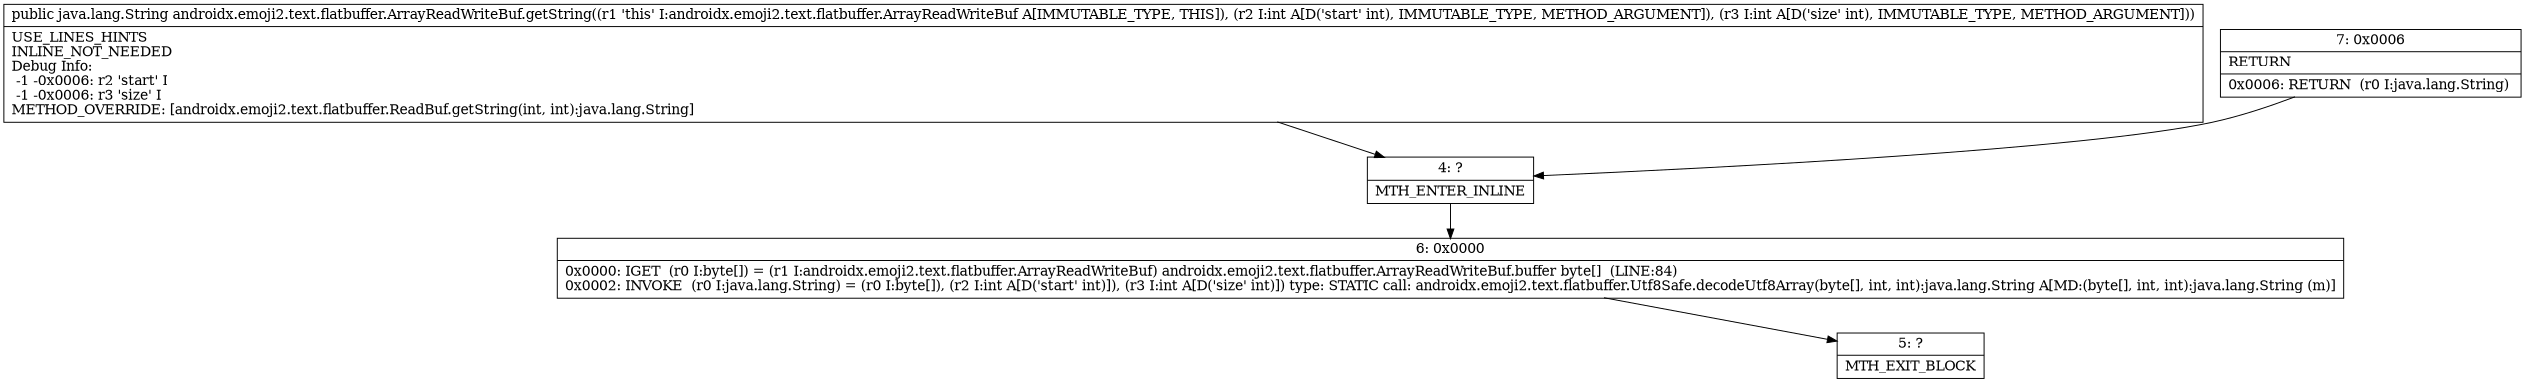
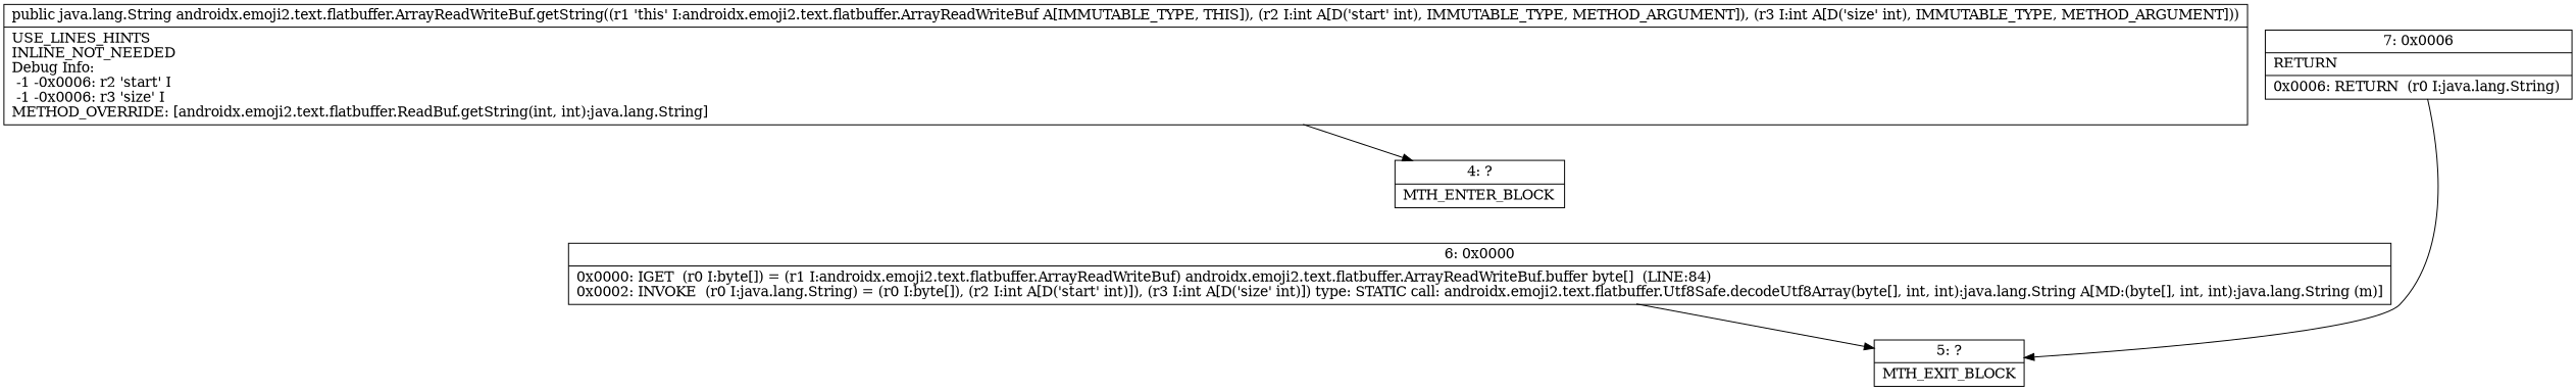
  digraph {
    node [shape=record]
-   n1 [label="{4\:\ ?|MTH_ENTER_INLINE\l}"]
+   n1 [label="{4\:\ ?|MTH_ENTER_BLOCK\l}"]
    n2 [label="{6\:\ 0x0000|0x0000: IGET  (r0 I:byte[]) = (r1 I:androidx.emoji2.text.flatbuffer.ArrayReadWriteBuf) androidx.emoji2.text.flatbuffer.ArrayReadWriteBuf.buffer byte[]  (LINE:84)\l0x0002: INVOKE  (r0 I:java.lang.String) = (r0 I:byte[]), (r2 I:int A[D('start' int)]), (r3 I:int A[D('size' int)]) type: STATIC call: androidx.emoji2.text.flatbuffer.Utf8Safe.decodeUtf8Array(byte[], int, int):java.lang.String A[MD:(byte[], int, int):java.lang.String (m)]\l}"]
    n3 [label="{5\:\ ?|MTH_EXIT_BLOCK\l}"]
    n4 [label="{7\:\ 0x0006|RETURN\l|0x0006: RETURN  (r0 I:java.lang.String) \l}"]
    n5 [label="{public java.lang.String androidx.emoji2.text.flatbuffer.ArrayReadWriteBuf.getString((r1 'this' I:androidx.emoji2.text.flatbuffer.ArrayReadWriteBuf A[IMMUTABLE_TYPE, THIS]), (r2 I:int A[D('start' int), IMMUTABLE_TYPE, METHOD_ARGUMENT]), (r3 I:int A[D('size' int), IMMUTABLE_TYPE, METHOD_ARGUMENT]))  | USE_LINES_HINTS\lINLINE_NOT_NEEDED\lDebug Info:\l  \-1 \-0x0006: r2 'start' I\l  \-1 \-0x0006: r3 'size' I\lMETHOD_OVERRIDE: [androidx.emoji2.text.flatbuffer.ReadBuf.getString(int, int):java.lang.String]\l}"]
-   n1 -> n2
    n2 -> n3
-   n4 -> n1
+   n4 -> n3
    n5 -> n1
  }
